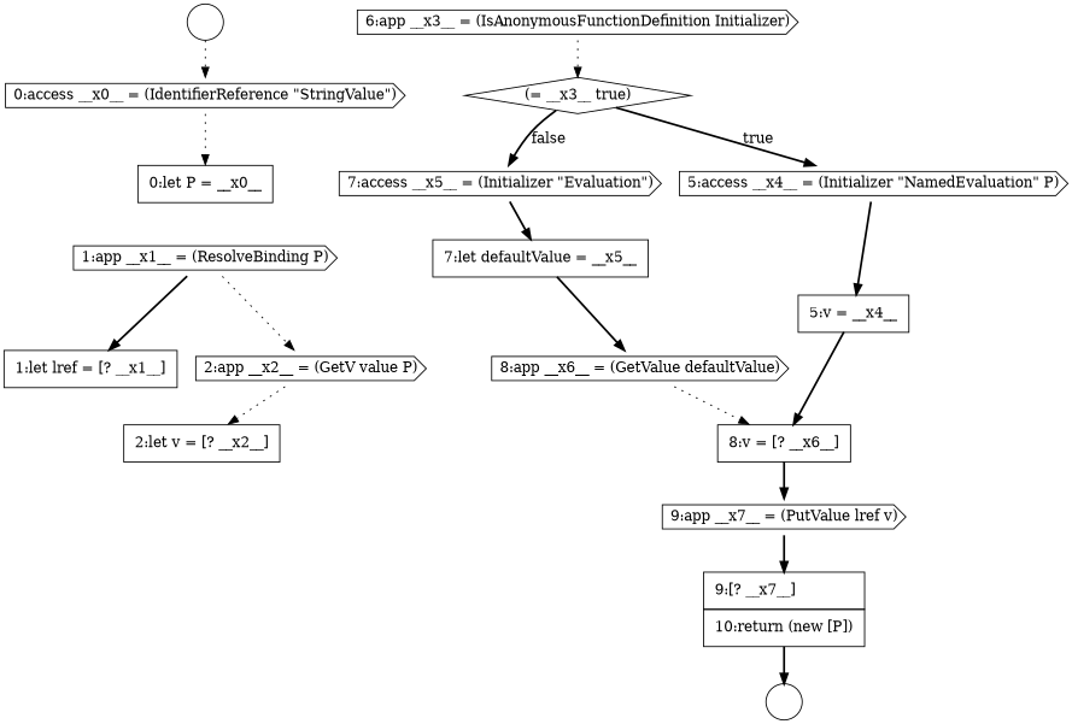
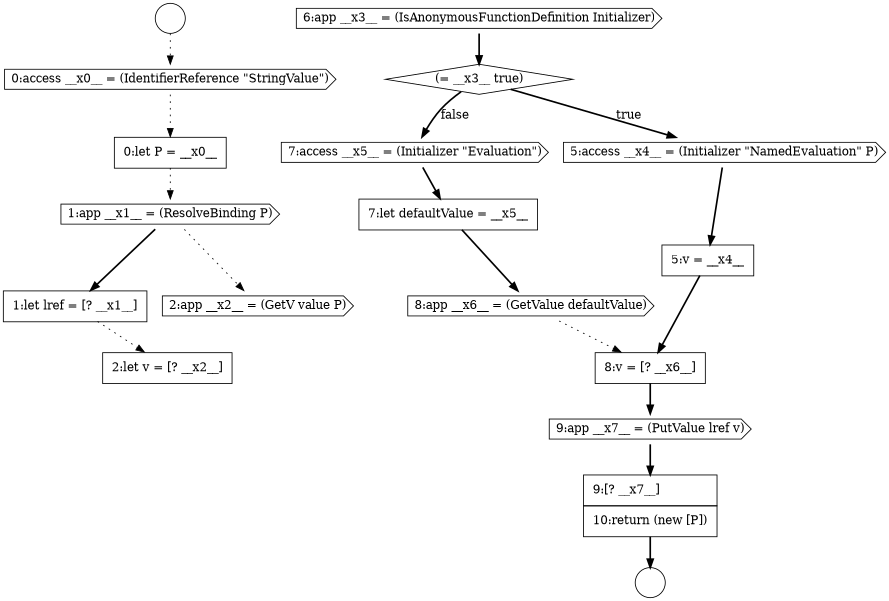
  digraph {
    node [color=black fillcolor=white shape=cds style=filled]
    edge [color=black style=bold]
    n1 [label=<<font color="black">1:app __x1__ = (ResolveBinding P)</font>>]
    n2 [label=<<font color="black">     <table border="0" cellborder="1" cellspacing="0" cellpadding="10">       <tr><td align="left">1:let lref = [? __x1__]</td></tr>     </table>   </font>> margin=0 shape=none]
    n3 [label=<<font color="black">2:app __x2__ = (GetV value P)</font>>]
    n4 [label=<<font color="black">6:app __x3__ = (IsAnonymousFunctionDefinition Initializer)</font>>]
    n5 [label=<<font color="black">(= __x3__ true)</font>> shape=diamond]
    n6 [label=<<font color="black">7:access __x5__ = (Initializer &quot;Evaluation&quot;)</font>>]
    n7 [label=<<font color="black">5:access __x4__ = (Initializer &quot;NamedEvaluation&quot; P)</font>>]
    n8 [label=<<font color="black">     <table border="0" cellborder="1" cellspacing="0" cellpadding="10">       <tr><td align="left">7:let defaultValue = __x5__</td></tr>     </table>   </font>> margin=0 shape=none]
    n9 [label=<<font color="black">8:app __x6__ = (GetValue defaultValue)</font>>]
    n10 [label=<<font color="black">     <table border="0" cellborder="1" cellspacing="0" cellpadding="10">       <tr><td align="left">9:[? __x7__]</td></tr>       <tr><td align="left">10:return (new [P])</td></tr>     </table>   </font>> margin=0 shape=none]
    n11 [label=" " shape=circle]
    n12 [label=<<font color="black">     <table border="0" cellborder="1" cellspacing="0" cellpadding="10">       <tr><td align="left">5:v = __x4__</td></tr>     </table>   </font>> margin=0 shape=none]
    n13 [label=<<font color="black">     <table border="0" cellborder="1" cellspacing="0" cellpadding="10">       <tr><td align="left">2:let v = [? __x2__]</td></tr>     </table>   </font>> margin=0 shape=none]
    n14 [label=<<font color="black">9:app __x7__ = (PutValue lref v)</font>>]
    n15 [label=<<font color="black">     <table border="0" cellborder="1" cellspacing="0" cellpadding="10">       <tr><td align="left">8:v = [? __x6__]</td></tr>     </table>   </font>> margin=0 shape=none]
    n16 [label=" " shape=circle]
    n17 [label=<<font color="black">0:access __x0__ = (IdentifierReference &quot;StringValue&quot;)</font>>]
    n18 [label=<<font color="black">     <table border="0" cellborder="1" cellspacing="0" cellpadding="10">       <tr><td align="left">0:let P = __x0__</td></tr>     </table>   </font>> margin=0 shape=none]
    n1 -> n2
    n1 -> n3 [style=dotted]
-   n3 -> n13 [style=dotted]
-   n4 -> n5 [style=dotted]
+   n2 -> n13 [style=dotted]
+   n4 -> n5
    n5 -> n6 [label=<<font color="black">false</font>>]
    n5 -> n7 [label=<<font color="black">true</font>>]
    n6 -> n8
    n7 -> n12
    n8 -> n9
    n9 -> n15 [style=dotted]
    n10 -> n11
    n12 -> n15
    n14 -> n10
    n15 -> n14
    n16 -> n17 [style=dotted]
    n17 -> n18 [style=dotted]
+   n18 -> n1 [style=dotted]
  }
